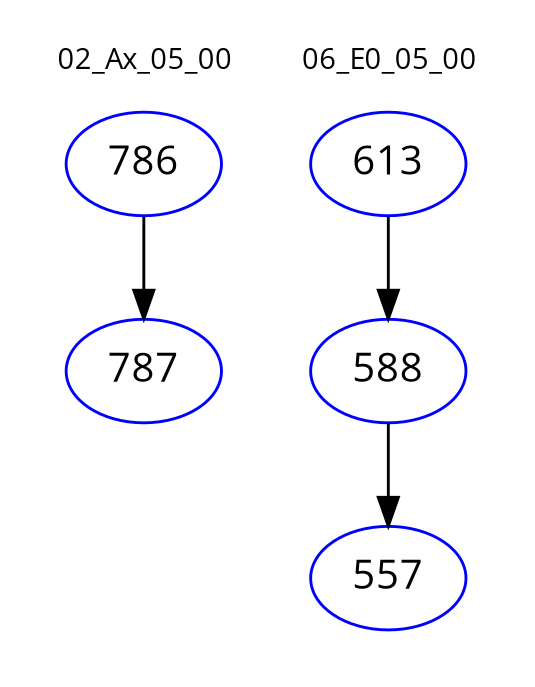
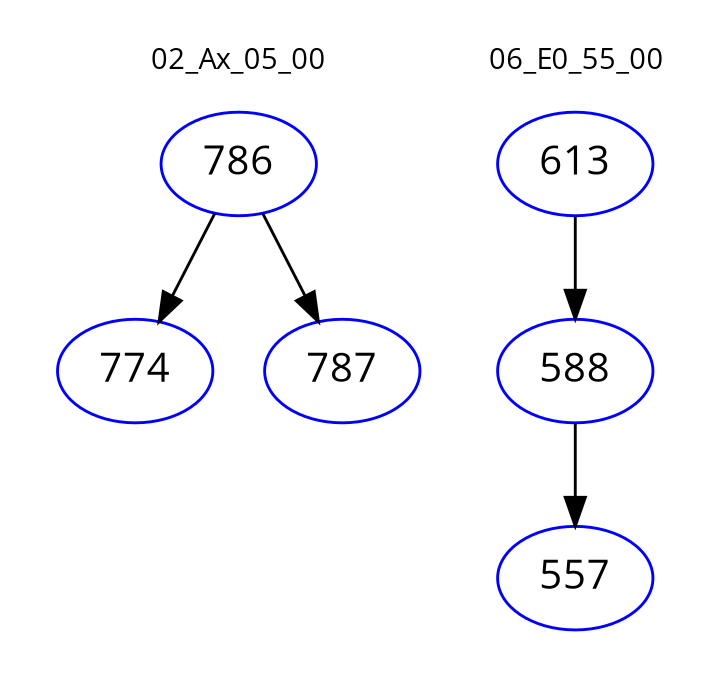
  digraph {
    fontname="Open Sans"
    node [color=blue fontname="Open Sans"]
    edge [color=black fontname="Open Sans"]
    n1 [label=786]
+   n2 [label=774]
    n3 [label=787]
    n4 [label=588]
    n5 [label=557]
    n6 [label=613]
    subgraph cluster_1 {
      color=white
      fontsize=10
      label="02_Ax_05_00"
      n1
+     n2
      n3
    }
    subgraph cluster_2 {
      color=white
      fontsize=10
-     label="06_E0_05_00"
+     label="06_E0_55_00"
      n4
      n5
      n6
    }
+   n1 -> n2
    n1 -> n3
    n4 -> n5
    n6 -> n4
  }
